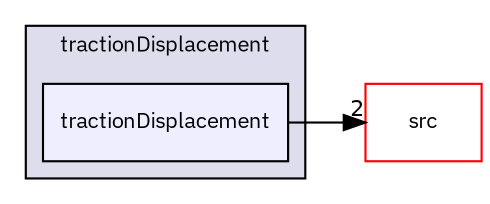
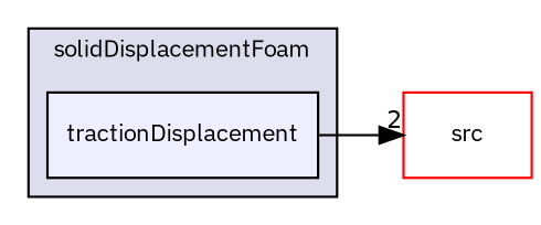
  digraph {
    compound=true
    rankdir=LR
    fontname="IBM Plex Sans"
    node [fontname="IBM Plex Sans" fontsize=10 shape=box]
    n1 [fillcolor="#eeeeff" label=tractionDisplacement pencolor=black style=filled]
    n2 [color=red label=src]
    subgraph cluster_1 {
      bgcolor="#ddddee"
      fontsize=10
-     label=tractionDisplacement
+     label=solidDisplacementFoam
      pencolor=black
      n1
    }
    n1 -> n2 [headlabel=2 labeldistance=1.5 labelfontname=Helvetica labelfontsize=10 fontname="IBM Plex Sans"]
  }
